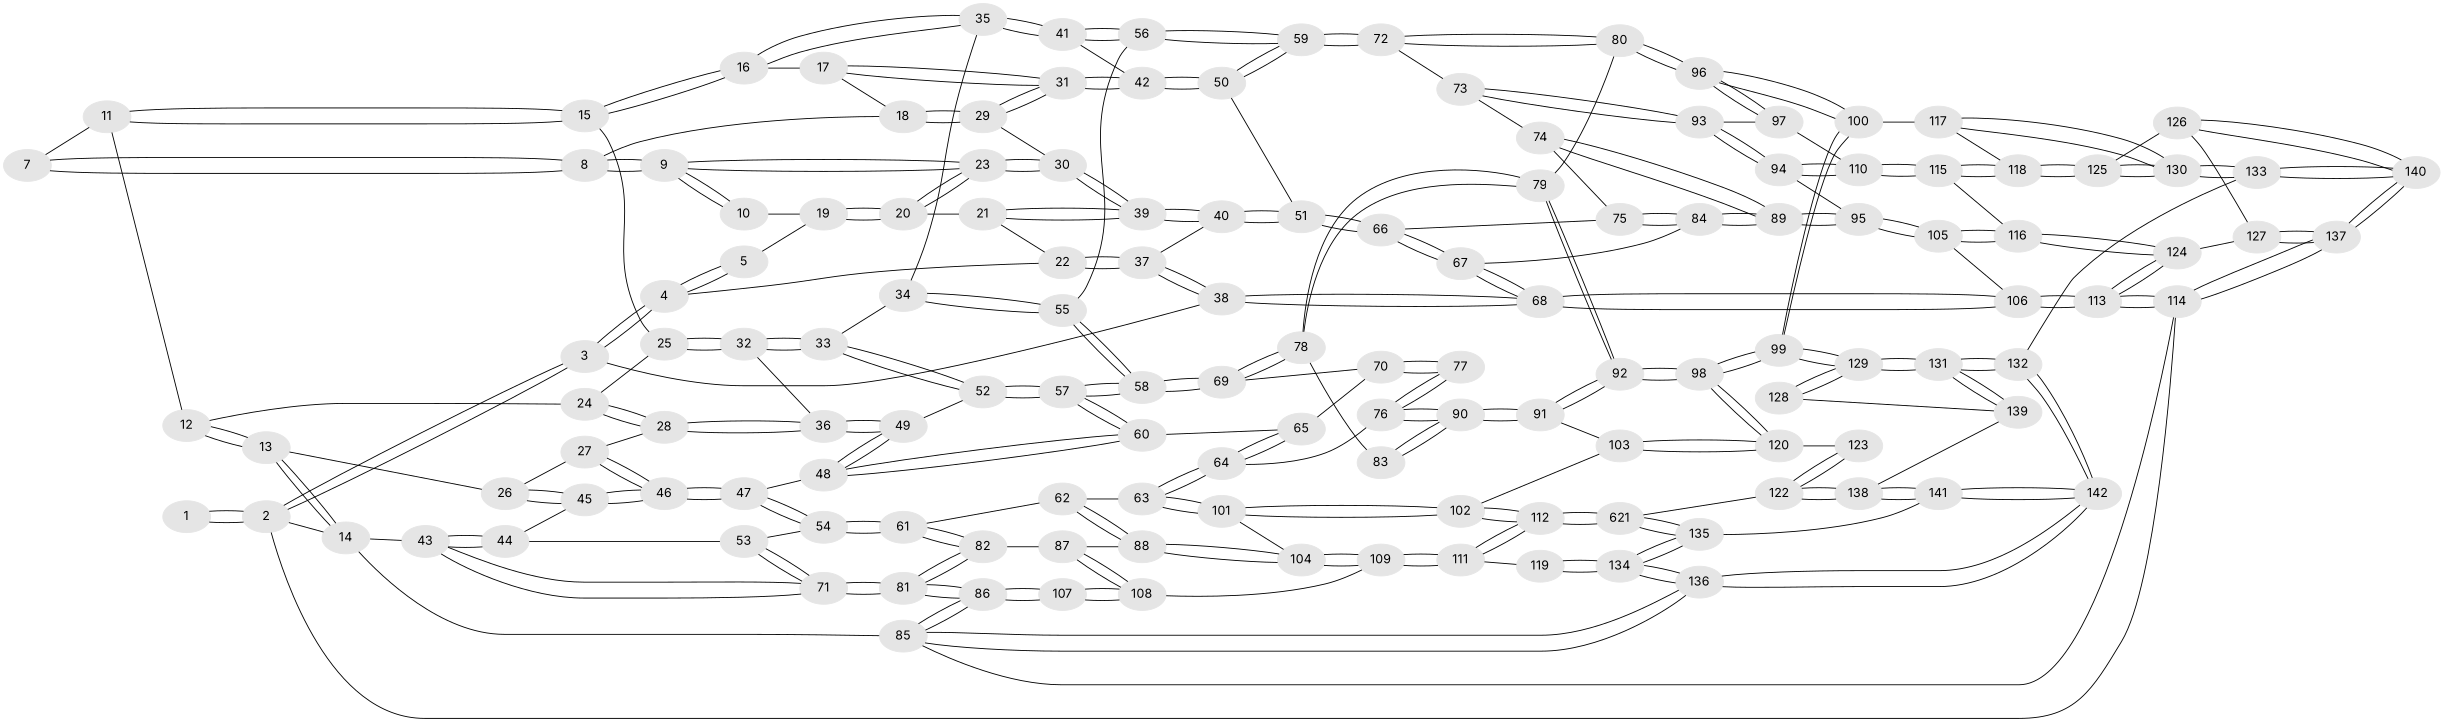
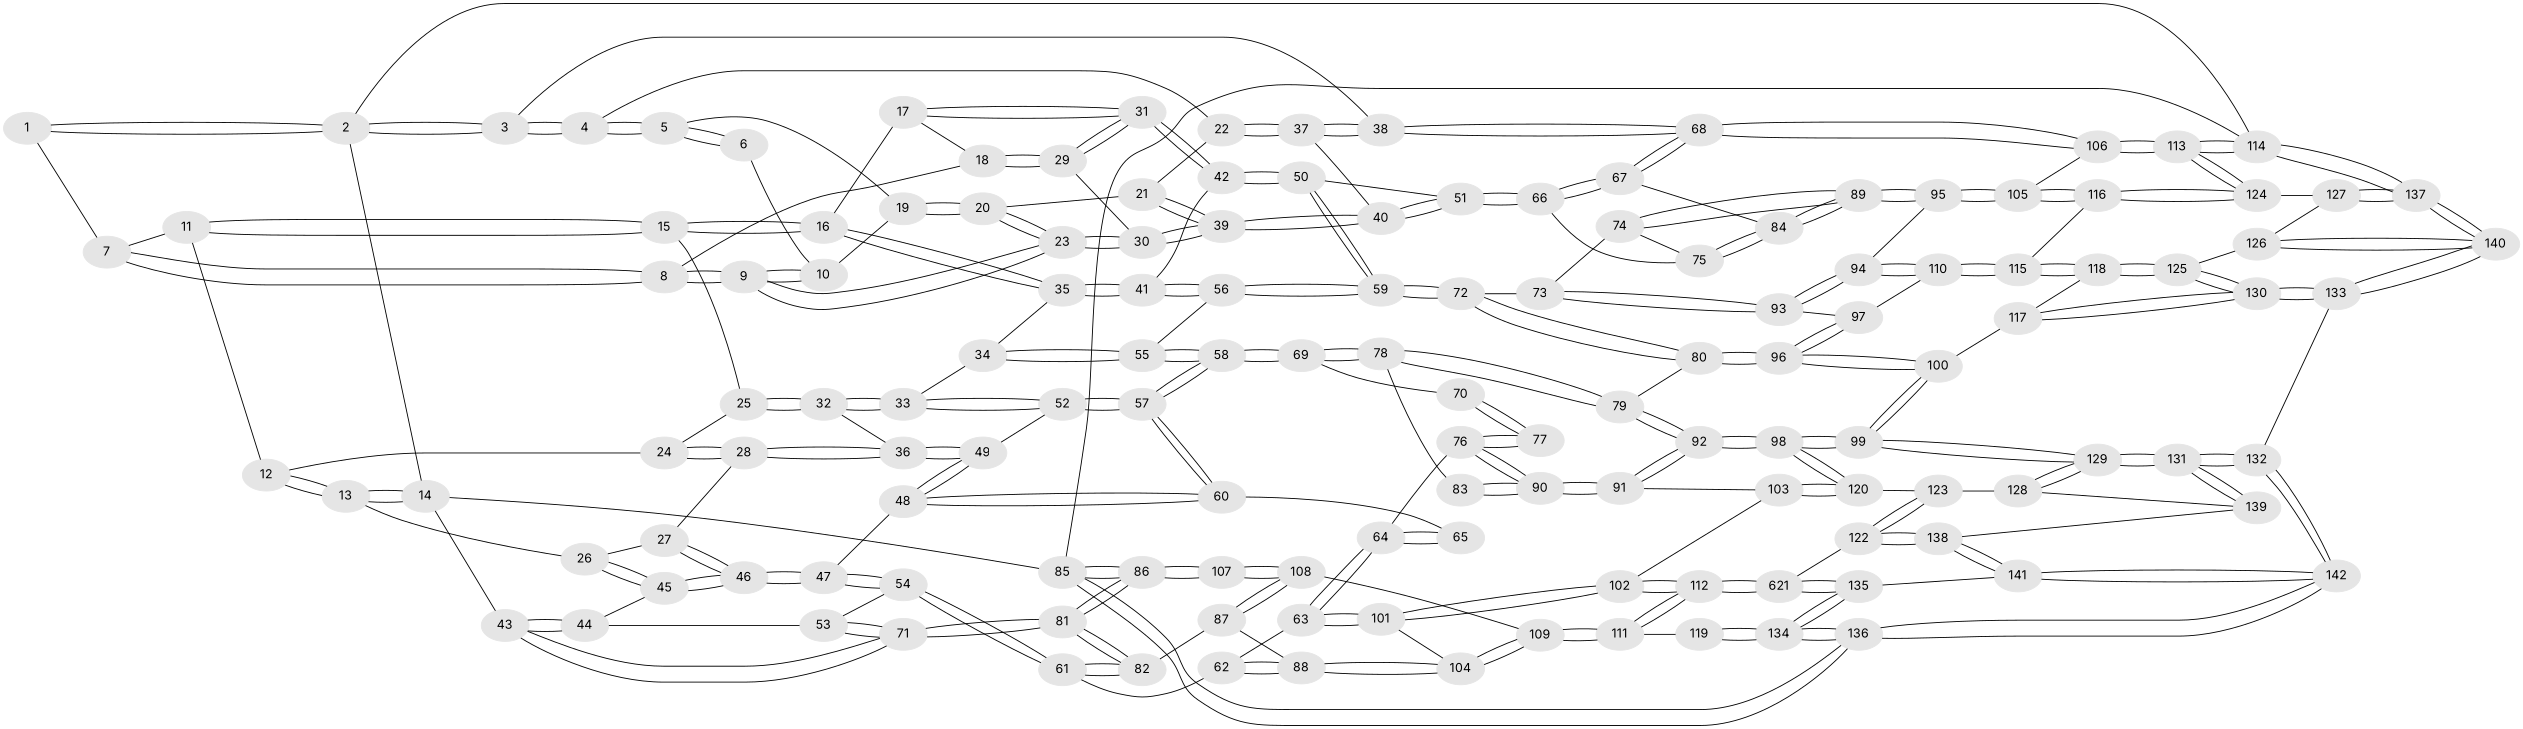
  graph {
    fontname=Inter
    rankdir=LR
    node [color=gray90 fontname=Inter style=filled]
    edge [fontname=Inter]
    1
    2
    7
    3
    14
    114
    8
    11
    4
    38
    43
    85
    137
    5
    22
    68
+   6
    19
    37
    10
    20
    9
    18
    12
    15
    23
    29
    30
    13
    24
    16
    25
    26
    28
    27
    45
    44
    71
    86
    136
    17
    35
    32
    31
    41
    42
    21
    39
    40
    36
    33
    46
    47
    49
    50
    34
    52
    55
    57
    56
    58
    51
    106
    66
    59
    53
    81
    54
    48
    60
    61
    65
    72
    67
    75
    62
    82
    69
    70
    78
    73
    80
    63
    88
    87
    64
    101
    104
    76
    102
    77
    90
    84
    89
    113
    83
    79
    74
    93
    96
    94
    97
    95
    91
    92
    98
    100
    107
    108
    142
    109
    105
    103
    120
    99
    110
    115
    116
    117
    129
    123
    131
    118
    130
    112
    n126 [label=621]
    111
    124
    119
    134
    122
    135
    127
    140
    125
    133
    126
    128
    138
    141
    139
    132
    1 -- 2
    1 -- 2
+   1 -- 7
    2 -- 3
    2 -- 3
    2 -- 14
    2 -- 114
    7 -- 8
    7 -- 8
    7 -- 11
    3 -- 4
    3 -- 4
    3 -- 38
    14 -- 43
    14 -- 85
    114 -- 137
    114 -- 137
    8 -- 9
    8 -- 9
    8 -- 18
    11 -- 12
    11 -- 15
    11 -- 15
    4 -- 5
    4 -- 5
    4 -- 22
    38 -- 68
    38 -- 68
    43 -- 44
    43 -- 44
    43 -- 71
    43 -- 71
    85 -- 114
    85 -- 86
    85 -- 86
    85 -- 136
    85 -- 136
    137 -- 140
    137 -- 140
+   5 -- 6
+   5 -- 6
    5 -- 19
    22 -- 37
    22 -- 37
    68 -- 106
    68 -- 106
+   6 -- 10
    19 -- 20
    19 -- 20
    37 -- 38
    37 -- 38
    37 -- 40
    10 -- 19
    20 -- 23
    20 -- 23
    20 -- 21
    9 -- 10
    9 -- 10
    9 -- 23
    9 -- 23
    18 -- 29
    18 -- 29
    12 -- 13
    12 -- 13
    12 -- 24
    15 -- 16
    15 -- 16
    15 -- 25
    23 -- 30
    23 -- 30
    29 -- 30
    29 -- 31
    29 -- 31
    30 -- 39
    30 -- 39
    13 -- 14
    13 -- 14
    13 -- 26
    24 -- 25
    24 -- 28
    24 -- 28
    16 -- 17
    16 -- 35
    16 -- 35
    25 -- 32
    25 -- 32
    26 -- 27
    26 -- 45
    26 -- 45
    28 -- 36
    28 -- 36
    27 -- 28
    27 -- 46
    27 -- 46
    45 -- 46
    45 -- 46
    44 -- 45
    44 -- 53
    71 -- 81
    71 -- 81
    86 -- 107
    86 -- 107
    136 -- 142
    136 -- 142
    17 -- 18
    17 -- 31
    17 -- 31
    35 -- 41
    35 -- 41
    32 -- 36
    32 -- 33
    32 -- 33
    31 -- 42
    31 -- 42
    41 -- 42
    41 -- 56
    41 -- 56
    42 -- 50
    42 -- 50
    21 -- 22
    21 -- 39
    21 -- 39
    39 -- 40
    39 -- 40
    40 -- 51
    40 -- 51
    36 -- 49
    36 -- 49
    33 -- 34
    33 -- 52
    33 -- 52
    46 -- 47
    46 -- 47
    47 -- 54
    47 -- 54
    47 -- 48
    49 -- 52
    50 -- 51
    50 -- 59
    50 -- 59
    34 -- 35
    34 -- 55
    34 -- 55
    52 -- 57
    52 -- 57
    55 -- 56
    55 -- 58
    55 -- 58
    57 -- 58
    57 -- 58
    57 -- 60
    57 -- 60
    56 -- 59
    56 -- 59
    58 -- 69
    58 -- 69
    51 -- 66
    51 -- 66
    106 -- 113
    106 -- 113
    66 -- 67
    66 -- 67
    66 -- 75
    59 -- 72
    59 -- 72
    53 -- 71
    53 -- 71
    53 -- 54
    81 -- 86
    81 -- 86
    81 -- 82
    81 -- 82
    54 -- 61
    54 -- 61
    48 -- 49
    48 -- 49
    48 -- 60
    48 -- 60
    60 -- 65
    61 -- 62
    61 -- 82
    61 -- 82
-   65 -- 70
    72 -- 73
    72 -- 80
    72 -- 80
    67 -- 68
    67 -- 68
    67 -- 84
    75 -- 84
    75 -- 84
    62 -- 63
    62 -- 88
    62 -- 88
    82 -- 87
    69 -- 70
    69 -- 78
    69 -- 78
    70 -- 77
    70 -- 77
    78 -- 83
    78 -- 79
    78 -- 79
    73 -- 74
    73 -- 93
    73 -- 93
    80 -- 96
    80 -- 96
    63 -- 64
    63 -- 64
    63 -- 101
    63 -- 101
    88 -- 104
    88 -- 104
    87 -- 88
    87 -- 108
    87 -- 108
    64 -- 65
    64 -- 65
    64 -- 76
    101 -- 104
    101 -- 102
    101 -- 102
    104 -- 109
    104 -- 109
    76 -- 77
    76 -- 77
    76 -- 90
    76 -- 90
    102 -- 103
    102 -- 112
    102 -- 112
    90 -- 91
    90 -- 91
    84 -- 89
    84 -- 89
    89 -- 95
    89 -- 95
    113 -- 114
    113 -- 114
    113 -- 124
    113 -- 124
    83 -- 90
    83 -- 90
    79 -- 80
    79 -- 92
    79 -- 92
    74 -- 75
    74 -- 89
    74 -- 89
    93 -- 94
    93 -- 94
    93 -- 97
    96 -- 97
    96 -- 97
    96 -- 100
    96 -- 100
    94 -- 95
    94 -- 110
    94 -- 110
    97 -- 110
    95 -- 105
    95 -- 105
    91 -- 92
    91 -- 92
    91 -- 103
    92 -- 98
    92 -- 98
    98 -- 120
    98 -- 120
    98 -- 99
    98 -- 99
    100 -- 117
    107 -- 108
    107 -- 108
    108 -- 109
    109 -- 111
    109 -- 111
    105 -- 106
    105 -- 116
    105 -- 116
    103 -- 120
    103 -- 120
    120 -- 123
    99 -- 100
    99 -- 100
    99 -- 129
    99 -- 129
    110 -- 115
    110 -- 115
    115 -- 116
    115 -- 118
    115 -- 118
    116 -- 124
    116 -- 124
    117 -- 118
    117 -- 130
    117 -- 130
    129 -- 131
    129 -- 131
+   123 -- 128
    131 -- 139
    131 -- 139
    131 -- 132
    131 -- 132
    118 -- 125
    118 -- 125
    130 -- 133
    130 -- 133
    112 -- n126
    112 -- n126
    n126 -- 122
    n126 -- 135
    n126 -- 135
    111 -- 112
    111 -- 112
    111 -- 119
    124 -- 127
    119 -- 134
    119 -- 134
    134 -- 136
    134 -- 136
    134 -- 135
    134 -- 135
    122 -- 123
    122 -- 123
    122 -- 138
    122 -- 138
    135 -- 141
    127 -- 137
    127 -- 137
    125 -- 130
    125 -- 130
    125 -- 126
    133 -- 140
    133 -- 140
    126 -- 127
    126 -- 140
    126 -- 140
    128 -- 129
    128 -- 129
    128 -- 139
    138 -- 141
    138 -- 141
    138 -- 139
    141 -- 142
    141 -- 142
    132 -- 142
    132 -- 142
    132 -- 133
  }
